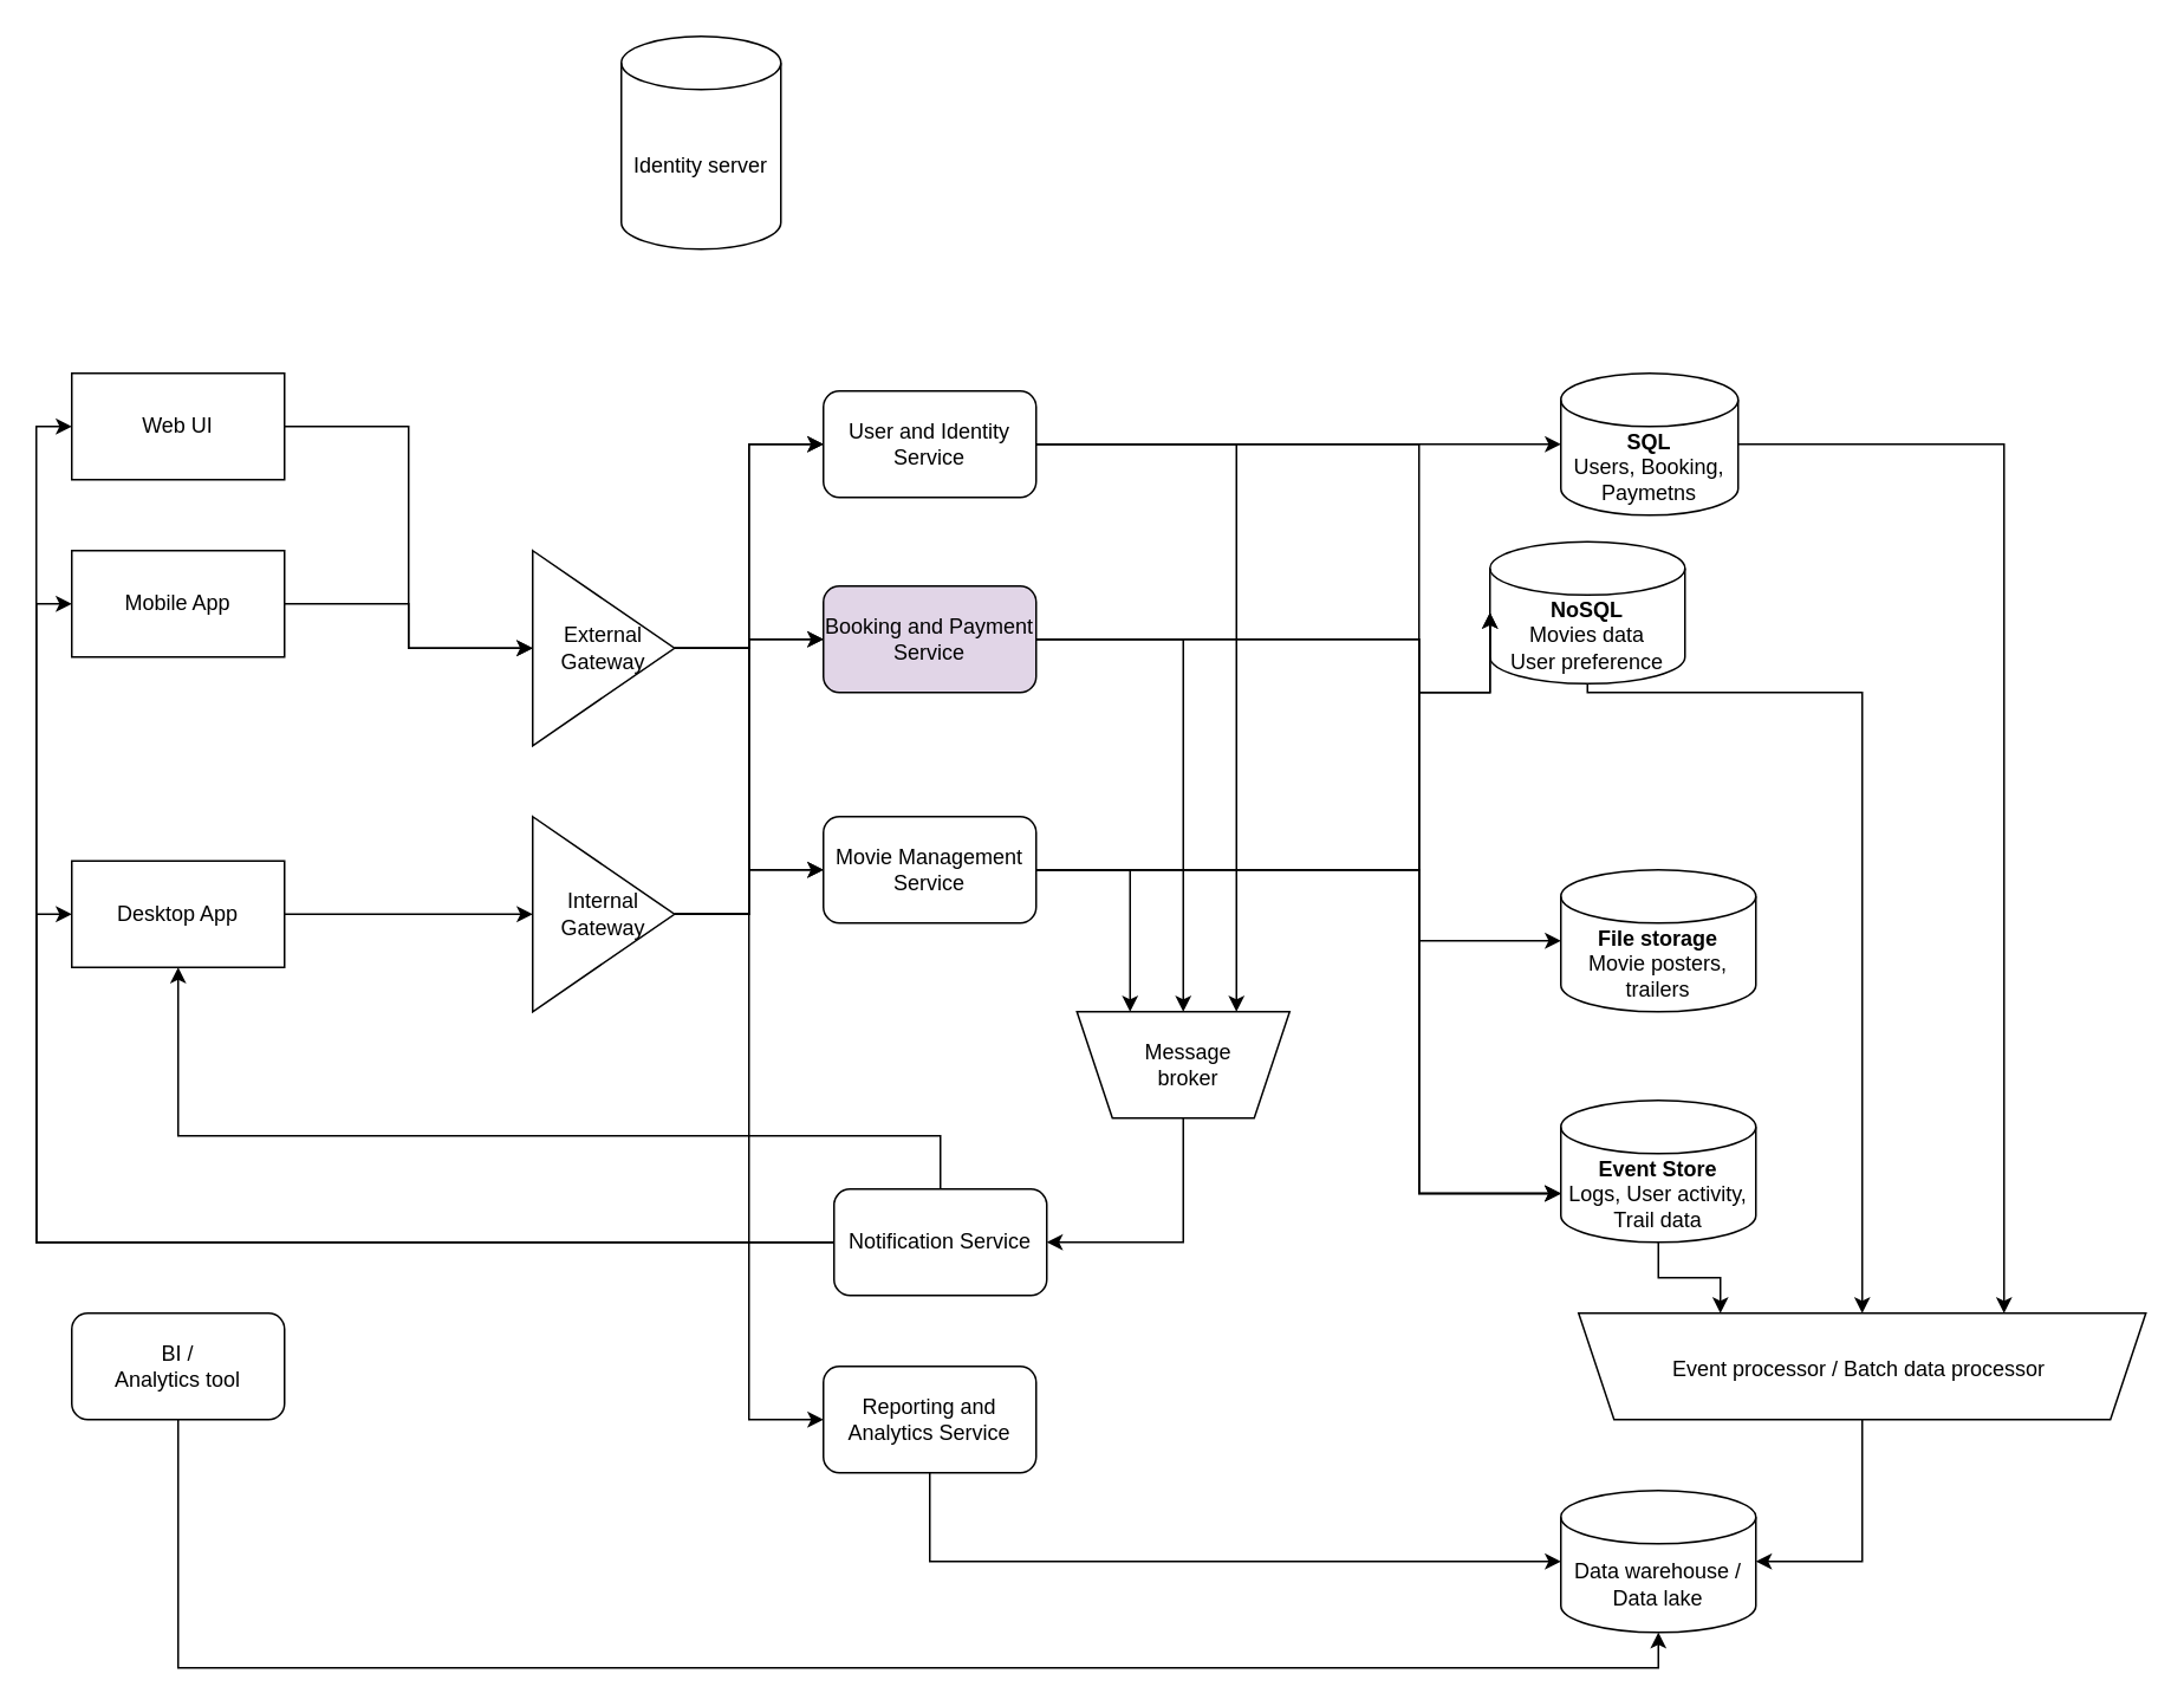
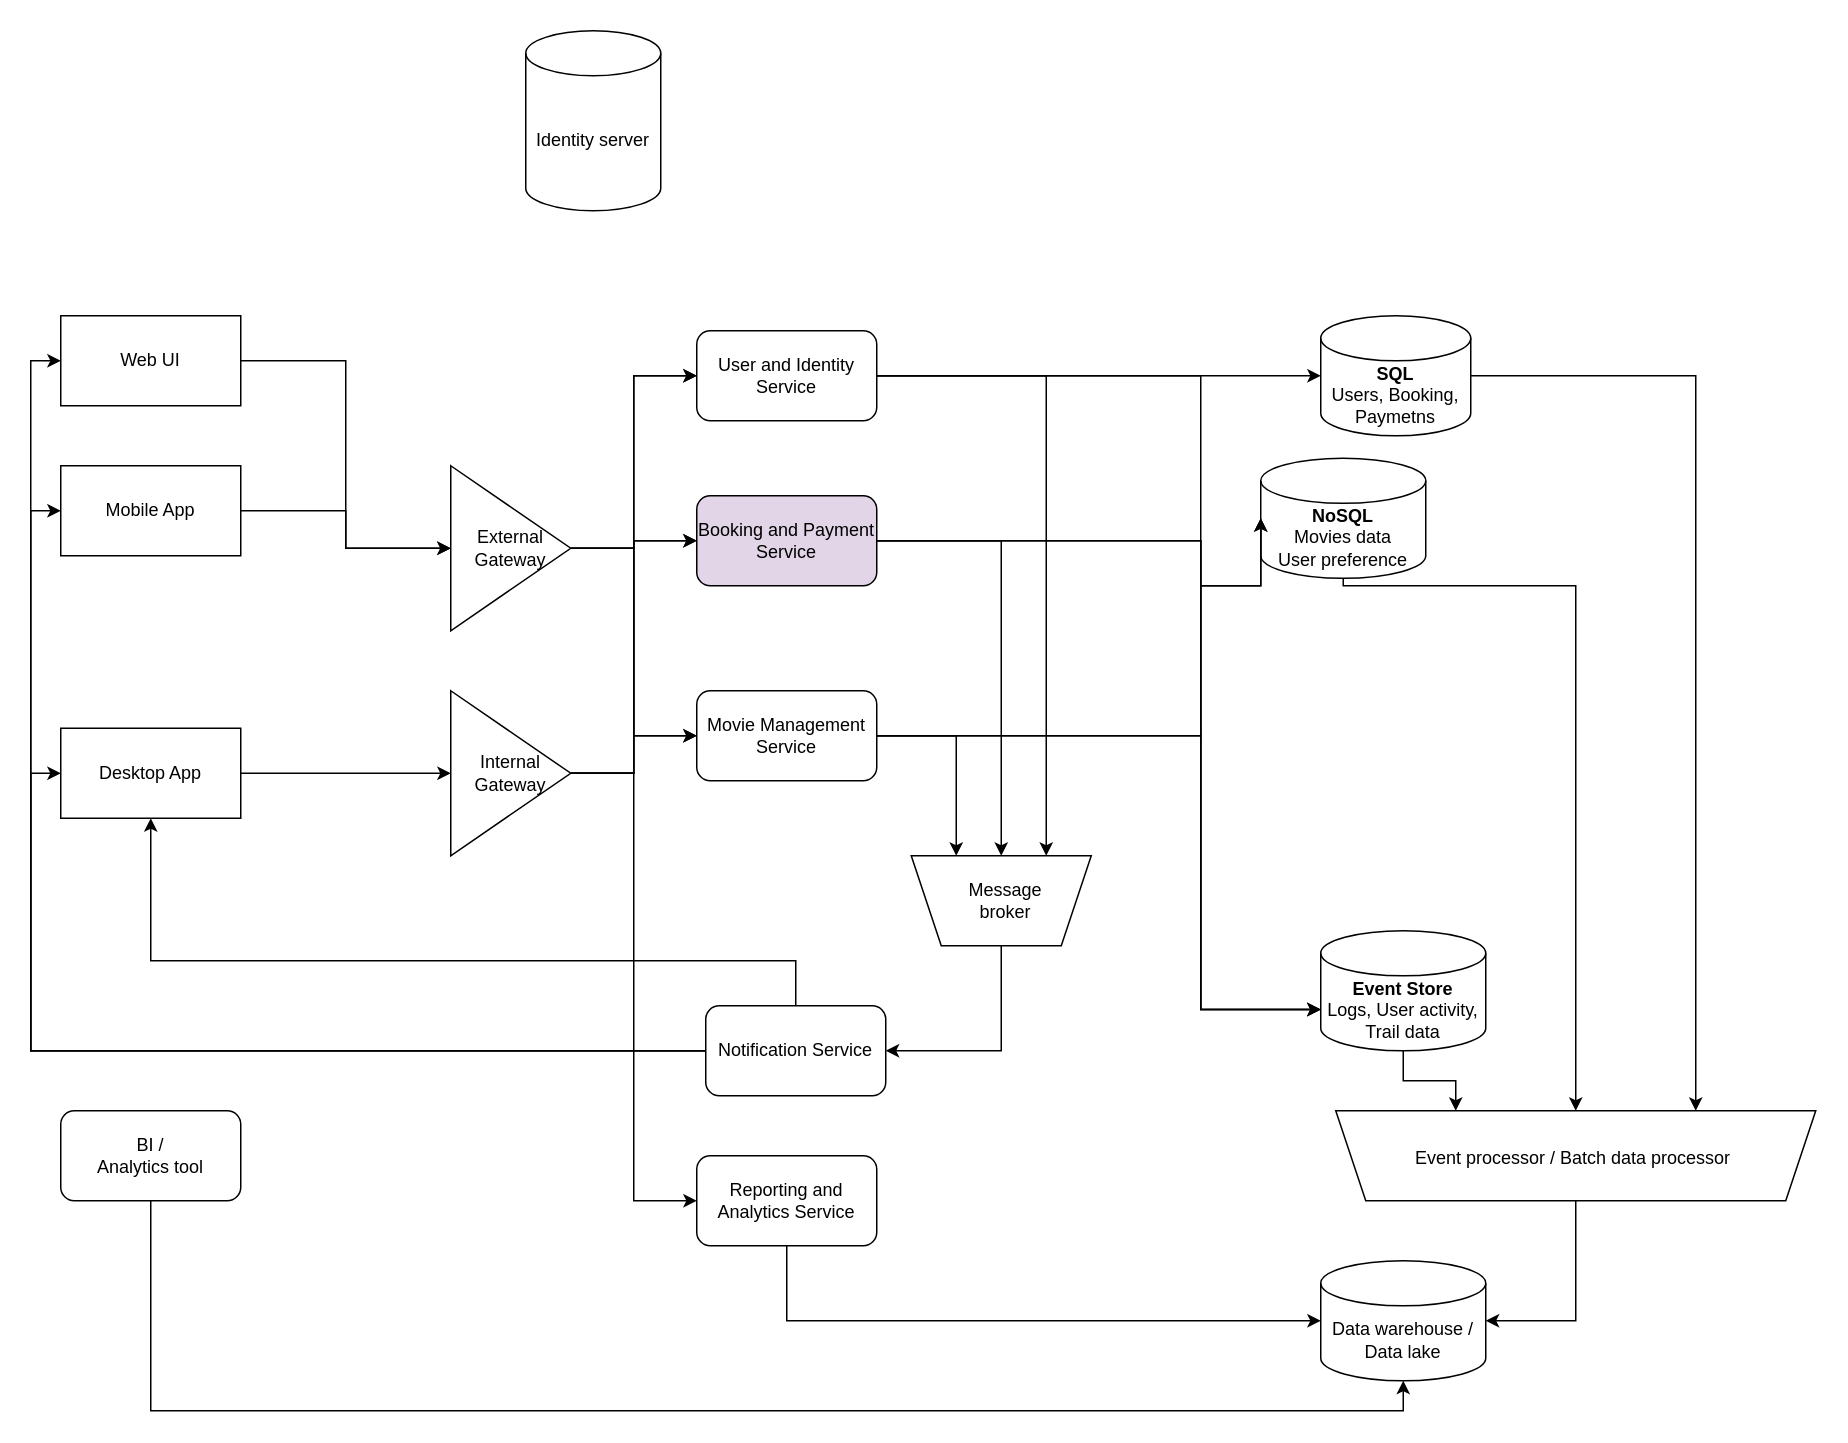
  <mxCell id="0" />
  <mxCell id="1" parent="0" />
  <mxCell id="2" style="edgeStyle=orthogonalEdgeStyle;rounded=0;orthogonalLoop=1;jettySize=auto;html=1;entryX=0;entryY=0.5;entryDx=0;entryDy=0;" parent="1" source="3" target="11" edge="1"><mxGeometry relative="1" as="geometry" /></mxCell>
  <mxCell id="3" value="Web UI" style="rounded=0;whiteSpace=wrap;html=1;" parent="1" vertex="1"><mxGeometry x="40" y="210" width="120" height="60" as="geometry" /></mxCell>
  <mxCell id="4" style="edgeStyle=orthogonalEdgeStyle;rounded=0;orthogonalLoop=1;jettySize=auto;html=1;entryX=0;entryY=0.5;entryDx=0;entryDy=0;" parent="1" source="5" target="11" edge="1"><mxGeometry relative="1" as="geometry" /></mxCell>
  <mxCell id="5" value="Mobile App" style="rounded=0;whiteSpace=wrap;html=1;" parent="1" vertex="1"><mxGeometry x="40" y="310" width="120" height="60" as="geometry" /></mxCell>
  <mxCell id="6" style="edgeStyle=orthogonalEdgeStyle;rounded=0;orthogonalLoop=1;jettySize=auto;html=1;entryX=0;entryY=0.5;entryDx=0;entryDy=0;" edge="1" parent="1" source="7" target="44"><mxGeometry relative="1" as="geometry" /></mxCell>
  <mxCell id="7" value="Desktop App" style="rounded=0;whiteSpace=wrap;html=1;" parent="1" vertex="1"><mxGeometry x="40" y="485" width="120" height="60" as="geometry" /></mxCell>
  <mxCell id="8" style="edgeStyle=orthogonalEdgeStyle;rounded=0;orthogonalLoop=1;jettySize=auto;html=1;entryX=0;entryY=0.5;entryDx=0;entryDy=0;" parent="1" source="11" target="22" edge="1"><mxGeometry relative="1" as="geometry" /></mxCell>
  <mxCell id="9" style="edgeStyle=orthogonalEdgeStyle;rounded=0;orthogonalLoop=1;jettySize=auto;html=1;entryX=0;entryY=0.5;entryDx=0;entryDy=0;" parent="1" source="11" target="13" edge="1"><mxGeometry relative="1" as="geometry" /></mxCell>
  <mxCell id="10" style="edgeStyle=orthogonalEdgeStyle;rounded=0;orthogonalLoop=1;jettySize=auto;html=1;entryX=0;entryY=0.5;entryDx=0;entryDy=0;" parent="1" source="11" target="15" edge="1"><mxGeometry relative="1" as="geometry" /></mxCell>
  <mxCell id="11" value="External Gateway" style="triangle;whiteSpace=wrap;html=1;" parent="1" vertex="1"><mxGeometry x="300" y="310" width="80" height="110" as="geometry" /></mxCell>
  <mxCell id="12" style="edgeStyle=orthogonalEdgeStyle;rounded=0;orthogonalLoop=1;jettySize=auto;html=1;entryX=0.5;entryY=1;entryDx=0;entryDy=0;" edge="1" parent="1" source="13" target="50"><mxGeometry relative="1" as="geometry" /></mxCell>
  <mxCell id="13" value="Booking and Payment&lt;div&gt;Service&lt;/div&gt;" style="rounded=1;whiteSpace=wrap;html=1;fillColor=#e1d5e7;" parent="1" vertex="1"><mxGeometry x="464" y="330" width="120" height="60" as="geometry" /></mxCell>
  <mxCell id="14" style="edgeStyle=orthogonalEdgeStyle;rounded=0;orthogonalLoop=1;jettySize=auto;html=1;entryX=0.75;entryY=1;entryDx=0;entryDy=0;" edge="1" parent="1" source="15" target="50"><mxGeometry relative="1" as="geometry" /></mxCell>
  <mxCell id="15" value="Movie Management&lt;div&gt;Service&lt;/div&gt;" style="rounded=1;whiteSpace=wrap;html=1;" parent="1" vertex="1"><mxGeometry x="464" y="460" width="120" height="60" as="geometry" /></mxCell>
  <mxCell id="16" style="edgeStyle=orthogonalEdgeStyle;rounded=0;orthogonalLoop=1;jettySize=auto;html=1;entryX=0.5;entryY=1;entryDx=0;entryDy=0;" edge="1" parent="1" source="20" target="7"><mxGeometry relative="1" as="geometry"><Array as="points"><mxPoint x="100" y="640" /></Array></mxGeometry></mxCell>
  <mxCell id="17" style="edgeStyle=orthogonalEdgeStyle;rounded=0;orthogonalLoop=1;jettySize=auto;html=1;entryX=0;entryY=0.5;entryDx=0;entryDy=0;exitX=0;exitY=0.5;exitDx=0;exitDy=0;" edge="1" parent="1" source="20" target="5"><mxGeometry relative="1" as="geometry"><Array as="points"><mxPoint x="20" y="700" /><mxPoint x="20" y="340" /></Array></mxGeometry></mxCell>
  <mxCell id="18" style="edgeStyle=orthogonalEdgeStyle;rounded=0;orthogonalLoop=1;jettySize=auto;html=1;entryX=0;entryY=0.5;entryDx=0;entryDy=0;" edge="1" parent="1" source="20" target="7"><mxGeometry relative="1" as="geometry" /></mxCell>
  <mxCell id="19" style="edgeStyle=orthogonalEdgeStyle;rounded=0;orthogonalLoop=1;jettySize=auto;html=1;entryX=0;entryY=0.5;entryDx=0;entryDy=0;" edge="1" parent="1" source="20" target="3"><mxGeometry relative="1" as="geometry" /></mxCell>
  <mxCell id="20" value="Notification Service" style="rounded=1;whiteSpace=wrap;html=1;" parent="1" vertex="1"><mxGeometry x="470" y="670" width="120" height="60" as="geometry" /></mxCell>
  <mxCell id="21" style="edgeStyle=orthogonalEdgeStyle;rounded=0;orthogonalLoop=1;jettySize=auto;html=1;entryX=0.25;entryY=1;entryDx=0;entryDy=0;" edge="1" parent="1" source="22" target="50"><mxGeometry relative="1" as="geometry" /></mxCell>
  <mxCell id="22" value="User and Identity Service" style="rounded=1;whiteSpace=wrap;html=1;" parent="1" vertex="1"><mxGeometry x="464" y="220" width="120" height="60" as="geometry" /></mxCell>
  <mxCell id="23" style="edgeStyle=orthogonalEdgeStyle;rounded=0;orthogonalLoop=1;jettySize=auto;html=1;" edge="1" parent="1" source="24" target="39"><mxGeometry relative="1" as="geometry"><Array as="points"><mxPoint x="524" y="880" /></Array></mxGeometry></mxCell>
  <mxCell id="24" value="Reporting and Analytics Service" style="rounded=1;whiteSpace=wrap;html=1;" parent="1" vertex="1"><mxGeometry x="464" y="770" width="120" height="60" as="geometry" /></mxCell>
  <mxCell id="25" style="edgeStyle=orthogonalEdgeStyle;rounded=0;orthogonalLoop=1;jettySize=auto;html=1;entryX=0.25;entryY=1;entryDx=0;entryDy=0;" edge="1" parent="1" source="26" target="47"><mxGeometry relative="1" as="geometry"><Array as="points"><mxPoint x="1130" y="250" /></Array></mxGeometry></mxCell>
  <mxCell id="26" value="&lt;b&gt;SQL&lt;/b&gt;&lt;div&gt;Users, Booking, Paymetns&lt;/div&gt;" style="shape=cylinder3;whiteSpace=wrap;html=1;boundedLbl=1;backgroundOutline=1;size=15;" parent="1" vertex="1"><mxGeometry x="880" y="210" width="100" height="80" as="geometry" /></mxCell>
  <mxCell id="27" style="edgeStyle=orthogonalEdgeStyle;rounded=0;orthogonalLoop=1;jettySize=auto;html=1;entryX=0.5;entryY=1;entryDx=0;entryDy=0;" edge="1" parent="1" source="28" target="47"><mxGeometry relative="1" as="geometry"><Array as="points"><mxPoint x="1050" y="390" /></Array></mxGeometry></mxCell>
  <mxCell id="28" value="&lt;b&gt;NoSQL&lt;/b&gt;&lt;div&gt;Movies data&lt;/div&gt;&lt;div&gt;User preference&lt;/div&gt;" style="shape=cylinder3;whiteSpace=wrap;html=1;boundedLbl=1;backgroundOutline=1;size=15;" parent="1" vertex="1"><mxGeometry x="840" y="305" width="110" height="80" as="geometry" /></mxCell>
- <mxCell id="29" value="&lt;b&gt;File storage&lt;/b&gt;&lt;div&gt;Movie posters, trailers&lt;/div&gt;" style="shape=cylinder3;whiteSpace=wrap;html=1;boundedLbl=1;backgroundOutline=1;size=15;" parent="1" vertex="1"><mxGeometry x="880" y="490" width="110" height="80" as="geometry" /></mxCell>
  <mxCell id="30" style="edgeStyle=orthogonalEdgeStyle;rounded=0;orthogonalLoop=1;jettySize=auto;html=1;entryX=0.75;entryY=1;entryDx=0;entryDy=0;" edge="1" parent="1" source="31" target="47"><mxGeometry relative="1" as="geometry" /></mxCell>
  <mxCell id="31" value="&lt;b&gt;Event Store&lt;/b&gt;&lt;div&gt;Logs, User activity,&lt;/div&gt;&lt;div&gt;Trail data&lt;/div&gt;" style="shape=cylinder3;whiteSpace=wrap;html=1;boundedLbl=1;backgroundOutline=1;size=15;" parent="1" vertex="1"><mxGeometry x="880" y="620" width="110" height="80" as="geometry" /></mxCell>
  <mxCell id="32" style="edgeStyle=orthogonalEdgeStyle;rounded=0;orthogonalLoop=1;jettySize=auto;html=1;entryX=0;entryY=0.5;entryDx=0;entryDy=0;entryPerimeter=0;" parent="1" source="22" target="26" edge="1"><mxGeometry relative="1" as="geometry" /></mxCell>
  <mxCell id="33" style="edgeStyle=orthogonalEdgeStyle;rounded=0;orthogonalLoop=1;jettySize=auto;html=1;entryX=0;entryY=0.5;entryDx=0;entryDy=0;entryPerimeter=0;" parent="1" source="13" target="28" edge="1"><mxGeometry relative="1" as="geometry"><Array as="points"><mxPoint x="800" y="360" /><mxPoint x="800" y="390" /></Array></mxGeometry></mxCell>
  <mxCell id="34" style="edgeStyle=orthogonalEdgeStyle;rounded=0;orthogonalLoop=1;jettySize=auto;html=1;entryX=0;entryY=0.5;entryDx=0;entryDy=0;entryPerimeter=0;" parent="1" source="15" target="28" edge="1"><mxGeometry relative="1" as="geometry"><Array as="points"><mxPoint x="800" y="490" /><mxPoint x="800" y="390" /></Array></mxGeometry></mxCell>
- <mxCell id="35" style="edgeStyle=orthogonalEdgeStyle;rounded=0;orthogonalLoop=1;jettySize=auto;html=1;entryX=0;entryY=0.5;entryDx=0;entryDy=0;entryPerimeter=0;" parent="1" source="15" target="29" edge="1"><mxGeometry relative="1" as="geometry"><Array as="points"><mxPoint x="800" y="490" /><mxPoint x="800" y="530" /></Array></mxGeometry></mxCell>
  <mxCell id="36" style="edgeStyle=orthogonalEdgeStyle;rounded=0;orthogonalLoop=1;jettySize=auto;html=1;entryX=0;entryY=0;entryDx=0;entryDy=52.5;entryPerimeter=0;" edge="1" parent="1" source="22" target="31"><mxGeometry relative="1" as="geometry"><Array as="points"><mxPoint x="800" y="250" /><mxPoint x="800" y="673" /></Array></mxGeometry></mxCell>
  <mxCell id="37" style="edgeStyle=orthogonalEdgeStyle;rounded=0;orthogonalLoop=1;jettySize=auto;html=1;entryX=0;entryY=0;entryDx=0;entryDy=52.5;entryPerimeter=0;" edge="1" parent="1" source="13" target="31"><mxGeometry relative="1" as="geometry"><Array as="points"><mxPoint x="800" y="360" /><mxPoint x="800" y="673" /></Array></mxGeometry></mxCell>
  <mxCell id="38" style="edgeStyle=orthogonalEdgeStyle;rounded=0;orthogonalLoop=1;jettySize=auto;html=1;entryX=0;entryY=0;entryDx=0;entryDy=52.5;entryPerimeter=0;" edge="1" parent="1" source="15" target="31"><mxGeometry relative="1" as="geometry"><Array as="points"><mxPoint x="800" y="490" /><mxPoint x="800" y="673" /></Array></mxGeometry></mxCell>
  <mxCell id="39" value="Data warehouse / Data lake" style="shape=cylinder3;whiteSpace=wrap;html=1;boundedLbl=1;backgroundOutline=1;size=15;" vertex="1" parent="1"><mxGeometry x="880" y="840" width="110" height="80" as="geometry" /></mxCell>
  <mxCell id="40" style="edgeStyle=orthogonalEdgeStyle;rounded=0;orthogonalLoop=1;jettySize=auto;html=1;entryX=0;entryY=0.5;entryDx=0;entryDy=0;" edge="1" parent="1" source="44" target="15"><mxGeometry relative="1" as="geometry" /></mxCell>
  <mxCell id="41" style="edgeStyle=orthogonalEdgeStyle;rounded=0;orthogonalLoop=1;jettySize=auto;html=1;entryX=0;entryY=0.5;entryDx=0;entryDy=0;" edge="1" parent="1" source="44" target="13"><mxGeometry relative="1" as="geometry" /></mxCell>
  <mxCell id="42" style="edgeStyle=orthogonalEdgeStyle;rounded=0;orthogonalLoop=1;jettySize=auto;html=1;entryX=0;entryY=0.5;entryDx=0;entryDy=0;" edge="1" parent="1" source="44" target="22"><mxGeometry relative="1" as="geometry" /></mxCell>
  <mxCell id="43" style="edgeStyle=orthogonalEdgeStyle;rounded=0;orthogonalLoop=1;jettySize=auto;html=1;entryX=0;entryY=0.5;entryDx=0;entryDy=0;" edge="1" parent="1" source="44" target="24"><mxGeometry relative="1" as="geometry" /></mxCell>
  <mxCell id="44" value="Internal Gateway" style="triangle;whiteSpace=wrap;html=1;" vertex="1" parent="1"><mxGeometry x="300" y="460" width="80" height="110" as="geometry" /></mxCell>
  <mxCell id="45" value="BI /&lt;div&gt;Analytics tool&lt;/div&gt;" style="rounded=1;whiteSpace=wrap;html=1;" vertex="1" parent="1"><mxGeometry x="40" y="740" width="120" height="60" as="geometry" /></mxCell>
  <mxCell id="46" style="edgeStyle=orthogonalEdgeStyle;rounded=0;orthogonalLoop=1;jettySize=auto;html=1;entryX=0.5;entryY=1;entryDx=0;entryDy=0;entryPerimeter=0;" edge="1" parent="1" source="45" target="39"><mxGeometry relative="1" as="geometry"><Array as="points"><mxPoint x="100" y="940" /><mxPoint x="935" y="940" /></Array></mxGeometry></mxCell>
  <mxCell id="47" value="" style="shape=trapezoid;perimeter=trapezoidPerimeter;whiteSpace=wrap;html=1;fixedSize=1;rotation=-180;" vertex="1" parent="1"><mxGeometry x="890" y="740" width="320" height="60" as="geometry" /></mxCell>
  <mxCell id="48" style="edgeStyle=orthogonalEdgeStyle;rounded=0;orthogonalLoop=1;jettySize=auto;html=1;entryX=1;entryY=0.5;entryDx=0;entryDy=0;entryPerimeter=0;" edge="1" parent="1" source="47" target="39"><mxGeometry relative="1" as="geometry" /></mxCell>
  <mxCell id="49" style="edgeStyle=orthogonalEdgeStyle;rounded=0;orthogonalLoop=1;jettySize=auto;html=1;entryX=1;entryY=0.5;entryDx=0;entryDy=0;" edge="1" parent="1" source="50" target="20"><mxGeometry relative="1" as="geometry"><Array as="points"><mxPoint x="667" y="700" /></Array></mxGeometry></mxCell>
  <mxCell id="50" value="" style="shape=trapezoid;perimeter=trapezoidPerimeter;whiteSpace=wrap;html=1;fixedSize=1;rotation=-180;" vertex="1" parent="1"><mxGeometry x="607" y="570" width="120" height="60" as="geometry" /></mxCell>
  <mxCell id="51" value="Event processor / Batch data processor&amp;nbsp;" style="text;html=1;align=center;verticalAlign=middle;whiteSpace=wrap;rounded=0;" vertex="1" parent="1"><mxGeometry x="930" y="757" width="240" height="30" as="geometry" /></mxCell>
  <mxCell id="52" value="Message broker" style="text;html=1;align=center;verticalAlign=middle;whiteSpace=wrap;rounded=0;" vertex="1" parent="1"><mxGeometry x="640" y="585" width="60" height="30" as="geometry" /></mxCell>
  <mxCell id="53" value="Identity server" style="shape=cylinder3;whiteSpace=wrap;html=1;boundedLbl=1;backgroundOutline=1;size=15;" vertex="1" parent="1"><mxGeometry x="350" y="20" width="90" height="120" as="geometry" /></mxCell>
